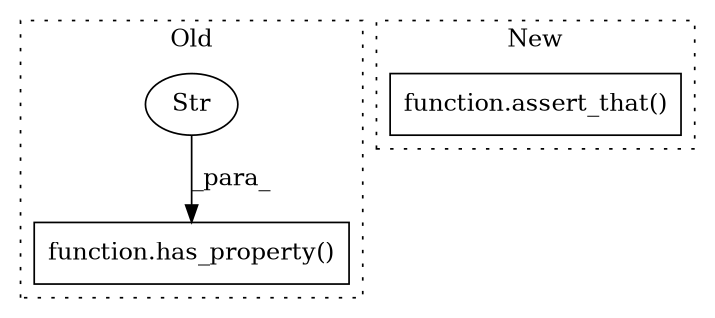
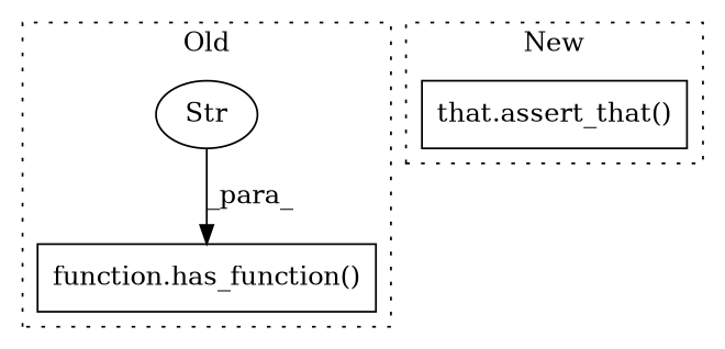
  digraph {
    node [a=75 shape=box]
-   n1 [l="13,1" label="function.has_property()" s="35014,35394"]
+   n1 [l="13,1" label="function.has_function()" s="35014,35394"]
    n2 [a=66 l=9 label=Str s=35027 shape=ellipse]
-   n3 [l="12,1" label="function.assert_that()" s="34910,34938"]
+   n3 [l="12,1" label="that.assert_that()" s="34910,34938"]
    subgraph cluster_1 {
      label=Old
      style=dotted
      n1
      n2
    }
    subgraph cluster_2 {
      label=New
      style=dotted
      n3
    }
    n2 -> n1 [label=_para_]
  }
